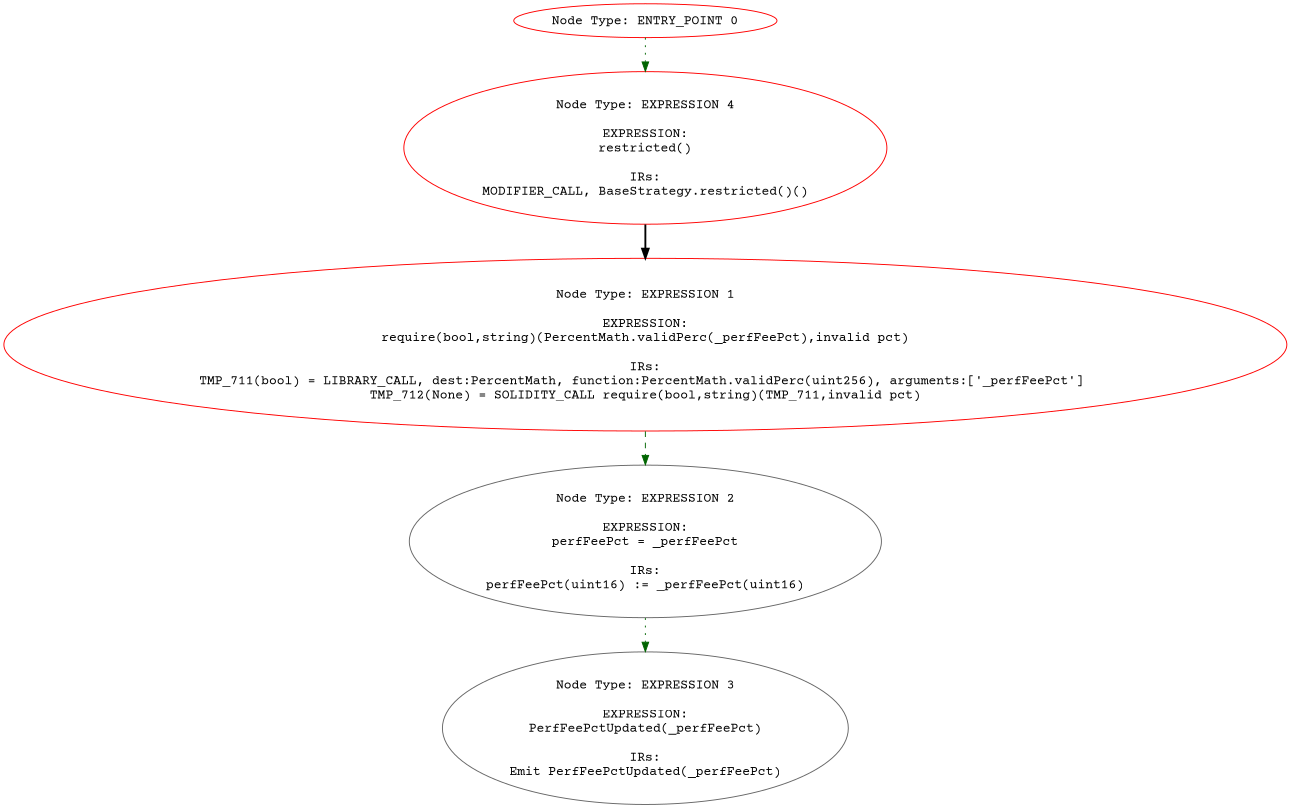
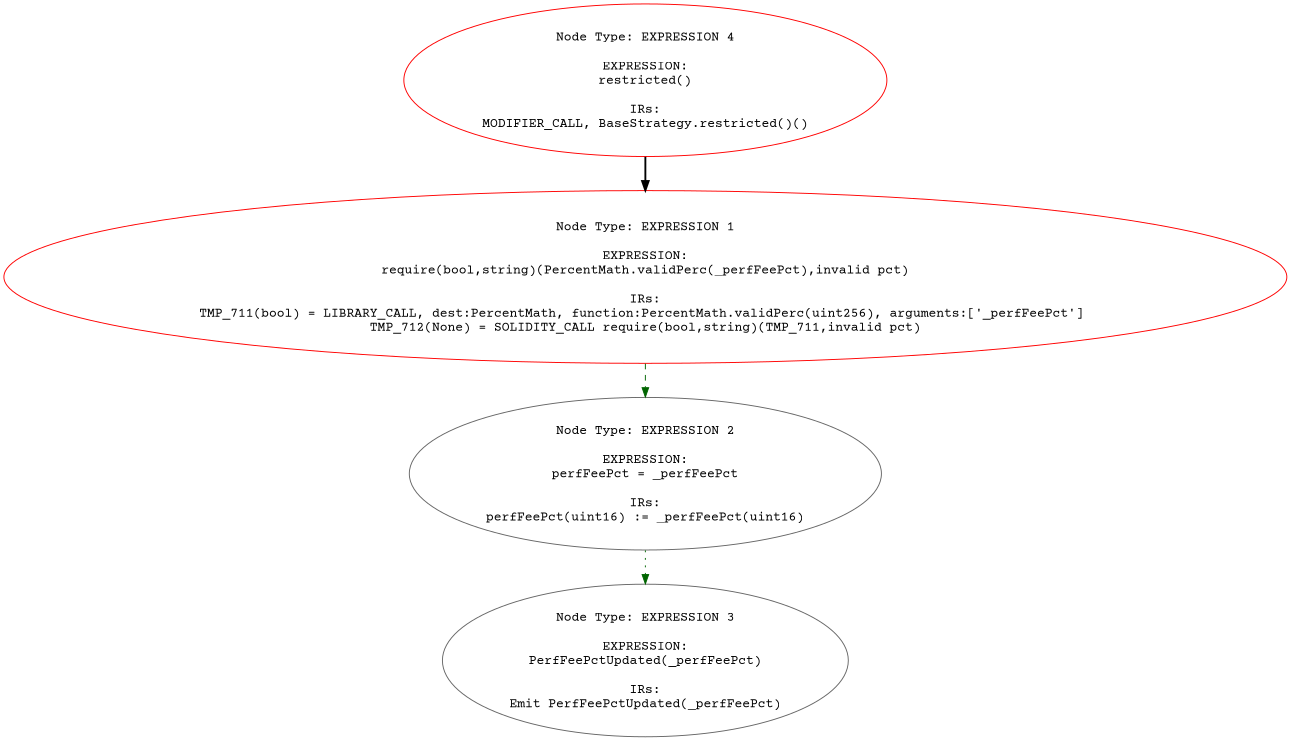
  digraph {
    fontname="Courier Prime"
    node [color=red fontname="Courier Prime"]
    edge [color=darkgreen style=dotted fontname="Courier Prime"]
-   n1 [label="Node Type: ENTRY_POINT 0\n"]
    n2 [label="Node Type: EXPRESSION 4\n\nEXPRESSION:\nrestricted()\n\nIRs:\nMODIFIER_CALL, BaseStrategy.restricted()()"]
    n3 [label="Node Type: EXPRESSION 1\n\nEXPRESSION:\nrequire(bool,string)(PercentMath.validPerc(_perfFeePct),invalid pct)\n\nIRs:\nTMP_711(bool) = LIBRARY_CALL, dest:PercentMath, function:PercentMath.validPerc(uint256), arguments:['_perfFeePct'] \nTMP_712(None) = SOLIDITY_CALL require(bool,string)(TMP_711,invalid pct)"]
    n4 [label="Node Type: EXPRESSION 2\n\nEXPRESSION:\nperfFeePct = _perfFeePct\n\nIRs:\nperfFeePct(uint16) := _perfFeePct(uint16)" color=gray40]
    n5 [label="Node Type: EXPRESSION 3\n\nEXPRESSION:\nPerfFeePctUpdated(_perfFeePct)\n\nIRs:\nEmit PerfFeePctUpdated(_perfFeePct)" color=gray40]
-   n1 -> n2
    n2 -> n3 [color=black style=bold]
    n3 -> n4 [style=dashed]
    n4 -> n5
  }
